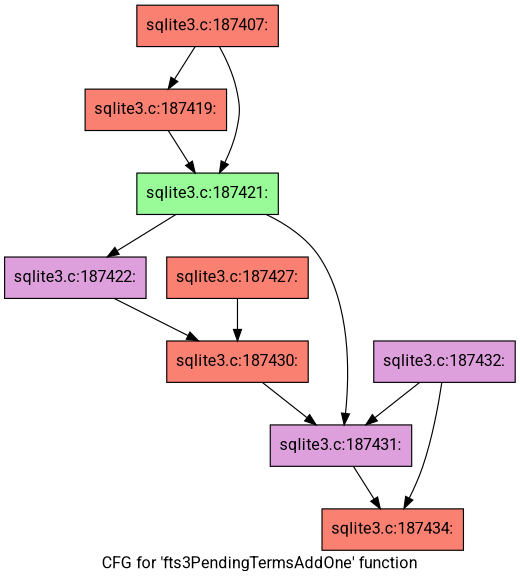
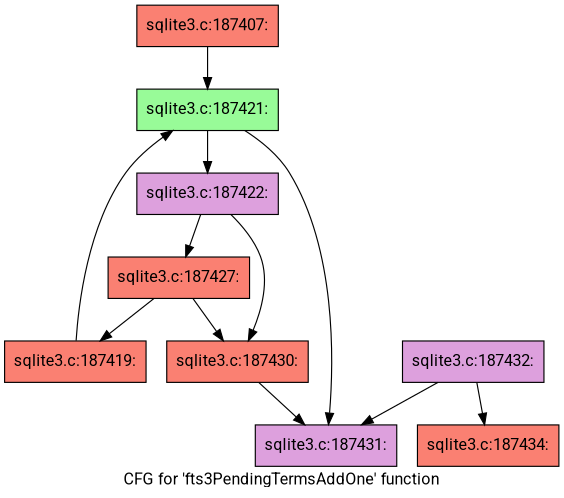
  digraph {
    fontname=Roboto
    label="CFG for 'fts3PendingTermsAddOne' function"
    node [fillcolor=salmon fontname=Roboto shape=record style=filled]
    edge [fontname=Roboto]
    n1 [label="{sqlite3.c:187407:}"]
    n2 [label="{sqlite3.c:187419:}"]
    n3 [fillcolor=palegreen label="{sqlite3.c:187421:}"]
    n4 [fillcolor=plum label="{sqlite3.c:187422:}"]
    n5 [fillcolor=plum label="{sqlite3.c:187431:}"]
    n6 [label="{sqlite3.c:187427:}"]
    n7 [label="{sqlite3.c:187430:}"]
    n8 [label="{sqlite3.c:187434:}"]
    n9 [fillcolor=plum label="{sqlite3.c:187432:}"]
-   n1 -> n2
+   n6 -> n2
    n1 -> n3
    n2 -> n3
    n3 -> n4
    n3 -> n5
+   n4 -> n6
    n4 -> n7
-   n5 -> n8
    n6 -> n7
    n7 -> n5
    n9 -> n5
    n9 -> n8
  }
